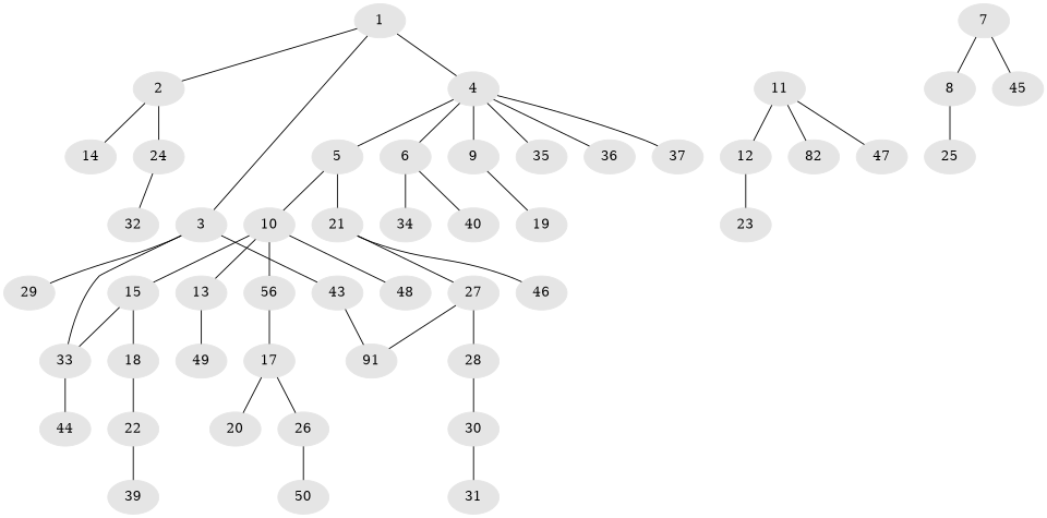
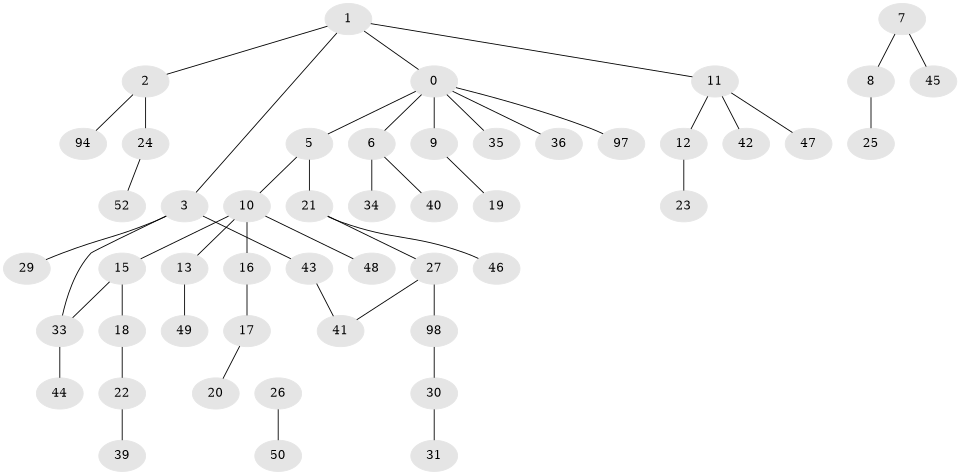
  graph {
    node [color=gray90 style=filled]
    1
    2
    3
-   4
+   4 [label=0]
    11
-   14
+   14 [label=94]
    24
    29
    33
    43
    5
    6
    9
    35
    36
-   37
+   37 [label=97]
    12
-   42 [label=82]
+   42
    47
-   32
+   32 [label=52]
    44
-   41 [label=91]
+   41
    10
    21
    34
    40
    19
    13
    15
-   16 [label=56]
+   16
    48
    27
    46
    7
    8
    45
    25
    49
    18
    17
    23
    22
    20
    26
    50
    39
-   28
+   28 [label=98]
    30
    31
    1 -- 2
    1 -- 3
    1 -- 4
+   1 -- 11
    2 -- 14
    2 -- 24
    3 -- 29
    3 -- 33
    3 -- 43
    4 -- 5
    4 -- 6
    4 -- 9
    4 -- 35
    4 -- 36
    4 -- 37
    11 -- 12
    11 -- 42
    11 -- 47
    24 -- 32
    33 -- 44
    43 -- 41
    5 -- 10
    5 -- 21
    6 -- 34
    6 -- 40
    9 -- 19
    12 -- 23
    10 -- 13
    10 -- 15
    10 -- 16
    10 -- 48
    21 -- 27
    21 -- 46
    13 -- 49
    15 -- 33
    15 -- 18
    16 -- 17
    27 -- 41
    27 -- 28
    7 -- 8
    7 -- 45
    8 -- 25
    18 -- 22
    17 -- 20
-   17 -- 26
    22 -- 39
    26 -- 50
    28 -- 30
    30 -- 31
  }
